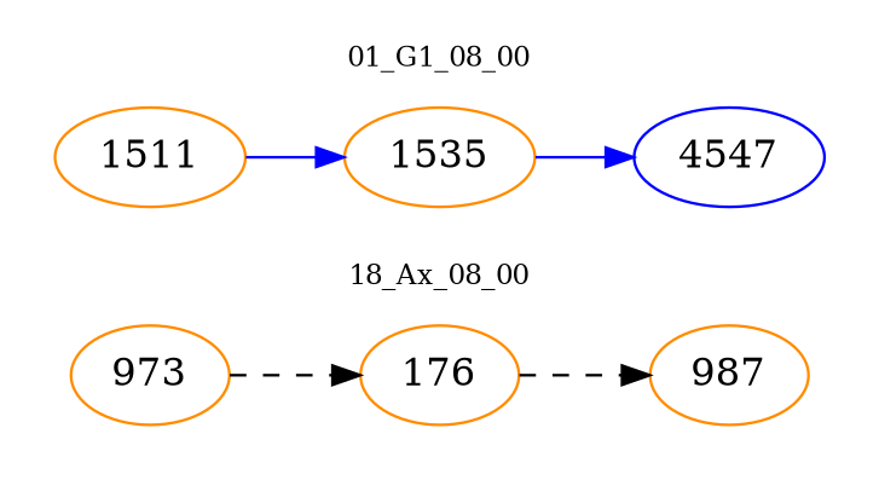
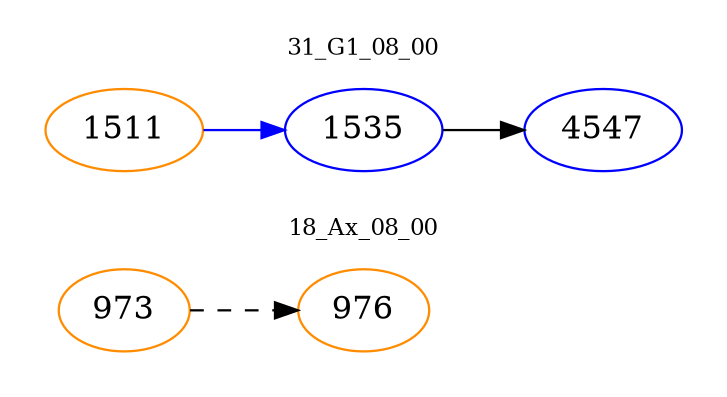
  digraph {
    rankdir=LR
    node [color=darkorange]
    edge [color=black style=dashed]
    n1 [label=973]
-   n2 [label=176]
-   n3 [label=987]
+   n2 [label=976]
    n4 [label=1511]
-   n5 [label=1535]
+   n5 [color=blue label=1535]
    n6 [color=blue label=4547]
    subgraph cluster_1 {
      color=white
      fontsize=10
      label="18_Ax_08_00"
      n1
      n2
-     n3
    }
    subgraph cluster_2 {
      color=white
      fontsize=10
-     label="01_G1_08_00"
+     label="31_G1_08_00"
      n4
      n5
      n6
    }
    n1 -> n2
-   n2 -> n3
    n4 -> n5 [color=blue style=solid]
-   n5 -> n6 [color=blue style=solid]
+   n5 -> n6 [style=solid]
  }
